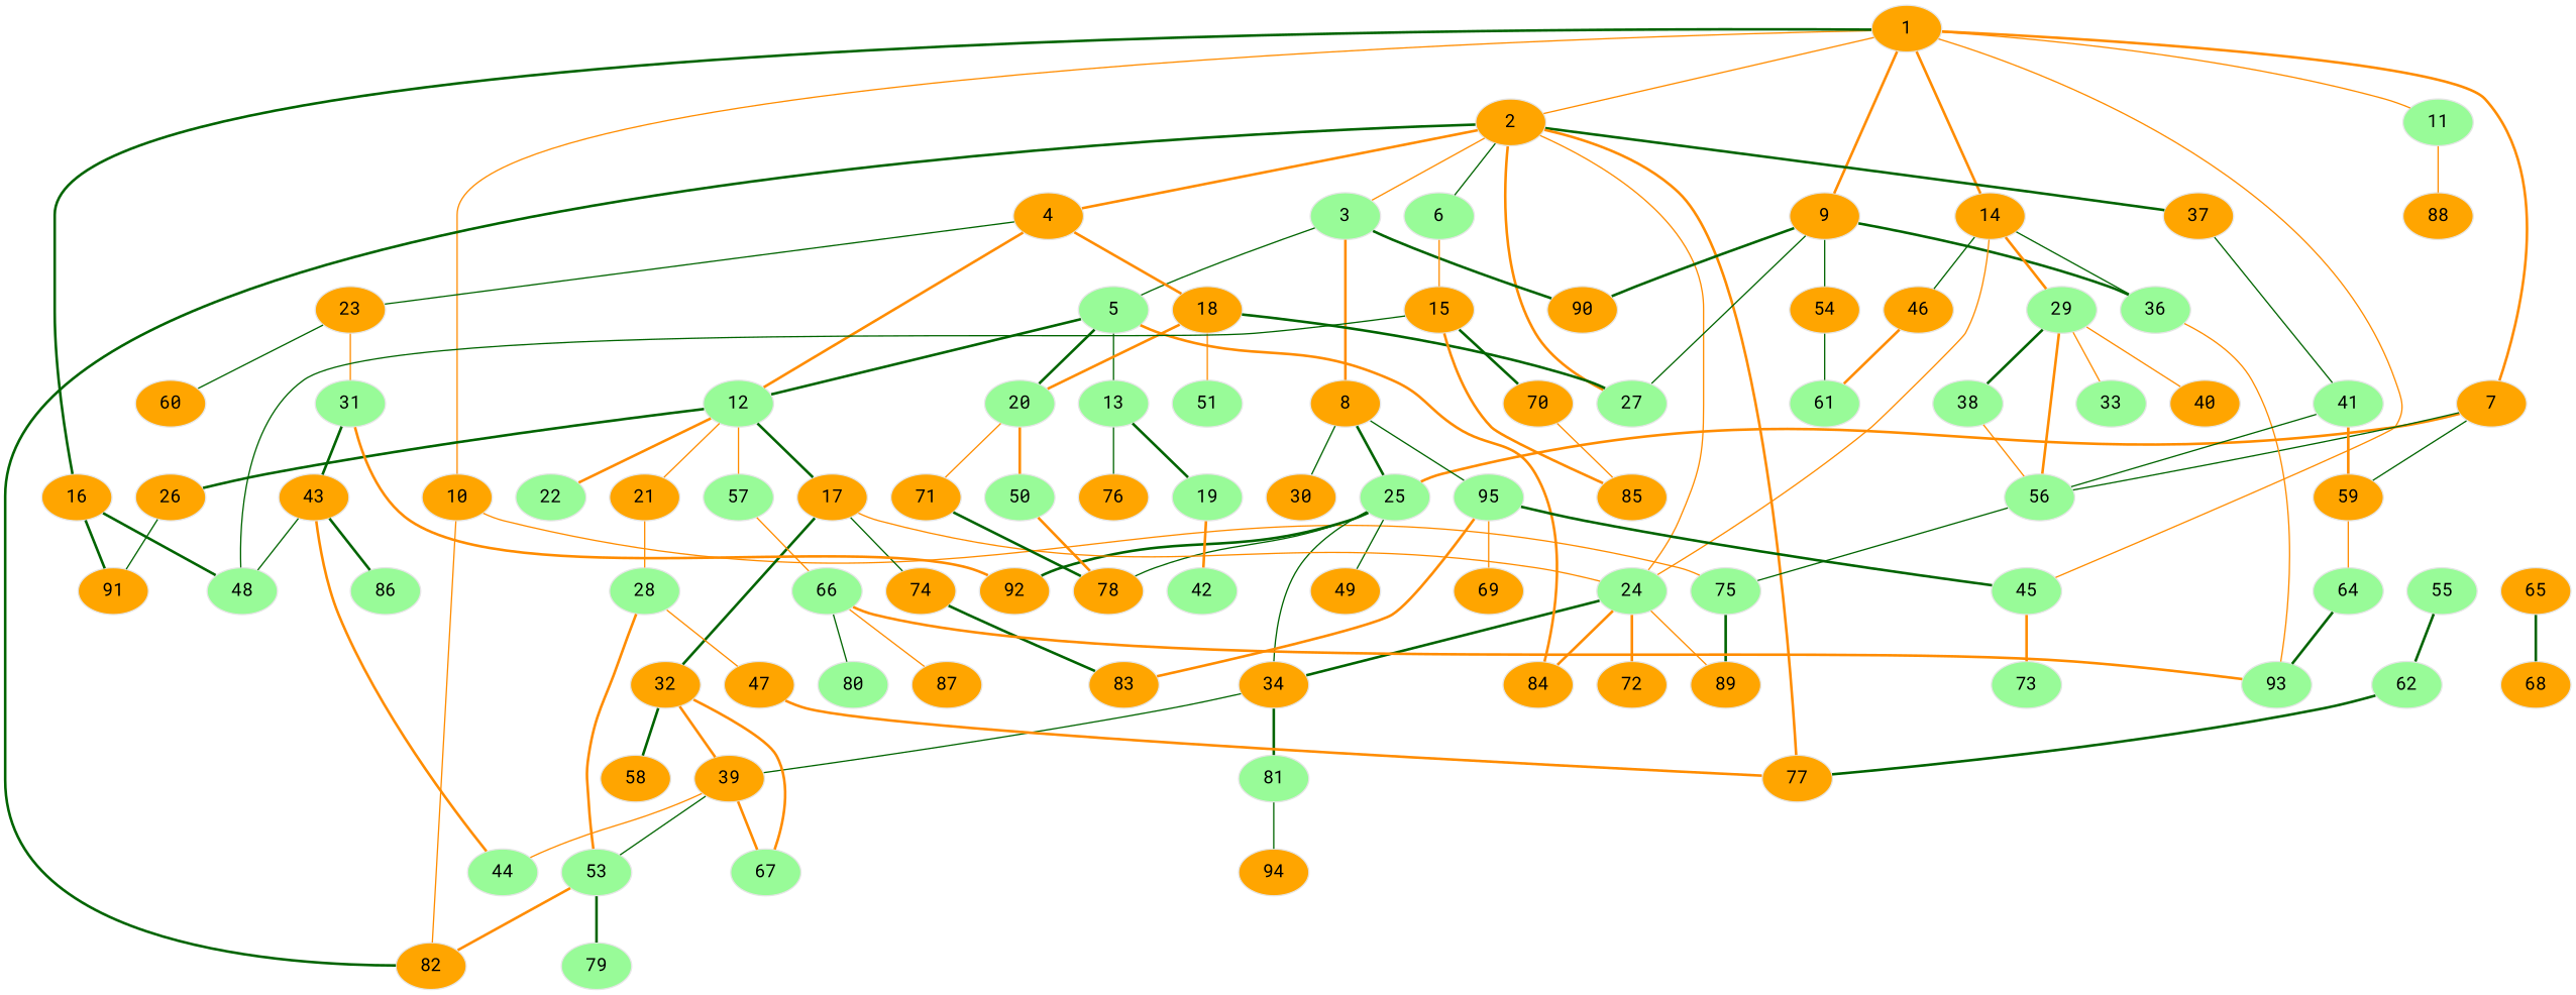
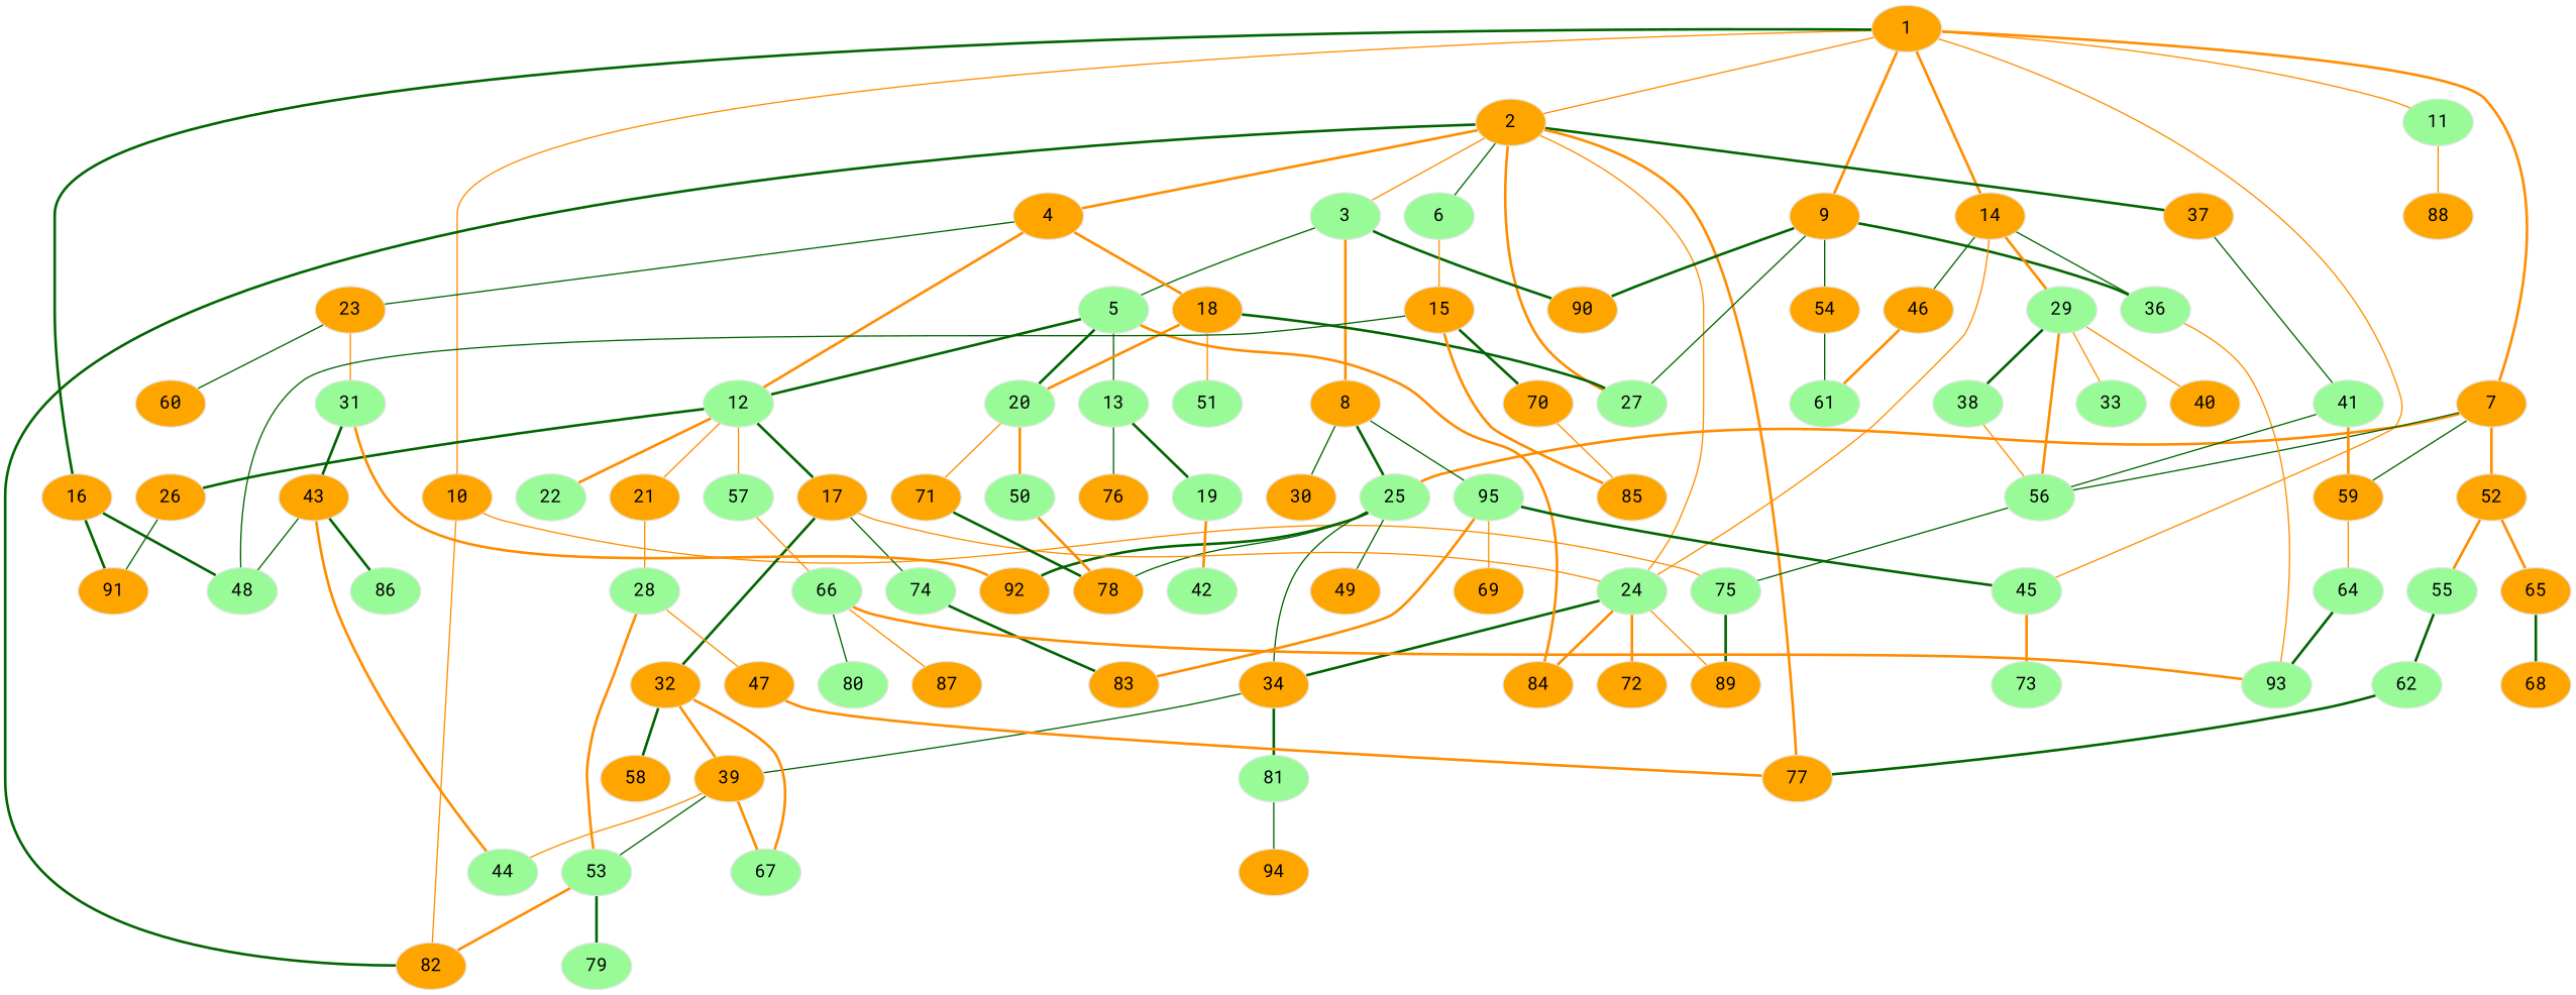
  graph {
    fontname="Roboto Mono"
    node [color=gray90 fillcolor=orange fontname="Roboto Mono" style=filled]
    edge [color=darkorange fontname="Roboto Mono" style=bold]
    1
    2
    7
    9
    10
    11 [fillcolor=palegreen]
    14
    16
    45 [fillcolor=palegreen]
    3 [fillcolor=palegreen]
    4
    6 [fillcolor=palegreen]
    24 [fillcolor=palegreen]
    27 [fillcolor=palegreen]
    37
    77
    82
    25 [fillcolor=palegreen]
+   52
    56 [fillcolor=palegreen]
    59
    90
    36 [fillcolor=palegreen]
    54
    75 [fillcolor=palegreen]
    88
    29 [fillcolor=palegreen]
    46
    48 [fillcolor=palegreen]
    91
    73 [fillcolor=palegreen]
    5 [fillcolor=palegreen]
    8
    12 [fillcolor=palegreen]
    18
    23
    15
    84
    34
    72
    89
    41 [fillcolor=palegreen]
    13 [fillcolor=palegreen]
    20 [fillcolor=palegreen]
    30
    n46 [fillcolor=palegreen label=95]
    17
    21
    22 [fillcolor=palegreen]
    26
    57 [fillcolor=palegreen]
    51 [fillcolor=palegreen]
    31 [fillcolor=palegreen]
    60
    19 [fillcolor=palegreen]
    76
    50 [fillcolor=palegreen]
    71
    70
    85
    49
    78
    92
    55 [fillcolor=palegreen]
    65
    64 [fillcolor=palegreen]
    69
    83
    93 [fillcolor=palegreen]
    61 [fillcolor=palegreen]
    32
-   74
+   74 [fillcolor=palegreen]
    28 [fillcolor=palegreen]
    66 [fillcolor=palegreen]
    42 [fillcolor=palegreen]
    33 [fillcolor=palegreen]
    38 [fillcolor=palegreen]
    40
    39
    58
    67 [fillcolor=palegreen]
    47
    53 [fillcolor=palegreen]
    43
    81 [fillcolor=palegreen]
    79 [fillcolor=palegreen]
    44 [fillcolor=palegreen]
    86 [fillcolor=palegreen]
    94
    62 [fillcolor=palegreen]
    68
    80 [fillcolor=palegreen]
    87
    1 -- 2 [style=solid]
    1 -- 7
    1 -- 9
    1 -- 10 [style=solid]
    1 -- 11 [style=solid]
    1 -- 14
    1 -- 16 [color=darkgreen]
    1 -- 45 [style=solid]
    2 -- 3 [style=solid]
    2 -- 4
    2 -- 6 [color=darkgreen style=solid]
    2 -- 24 [style=solid]
    2 -- 27
    2 -- 37 [color=darkgreen]
    2 -- 77
    2 -- 82 [color=darkgreen]
    7 -- 25
+   7 -- 52
    7 -- 56 [color=darkgreen style=solid]
    7 -- 59 [color=darkgreen style=solid]
    9 -- 27 [color=darkgreen style=solid]
    9 -- 90 [color=darkgreen]
    9 -- 36 [color=darkgreen]
    9 -- 54 [color=darkgreen style=solid]
    10 -- 82 [style=solid]
    10 -- 75 [style=solid]
    11 -- 88 [style=solid]
    14 -- 24 [style=solid]
    14 -- 36 [color=darkgreen style=solid]
    14 -- 29
    14 -- 46 [color=darkgreen style=solid]
    16 -- 48 [color=darkgreen]
    16 -- 91 [color=darkgreen]
    45 -- 73
    3 -- 90 [color=darkgreen]
    3 -- 5 [color=darkgreen style=solid]
    3 -- 8
    4 -- 12
    4 -- 18
    4 -- 23 [color=darkgreen style=solid]
    6 -- 15 [style=solid]
    24 -- 84
    24 -- 34 [color=darkgreen]
    24 -- 72
    24 -- 89 [style=solid]
    37 -- 41 [color=darkgreen style=solid]
    25 -- 34 [color=darkgreen style=solid]
    25 -- 49 [color=darkgreen style=solid]
    25 -- 78 [color=darkgreen style=solid]
    25 -- 92 [color=darkgreen]
+   52 -- 55
+   52 -- 65
    56 -- 75 [color=darkgreen style=solid]
    59 -- 64 [style=solid]
    36 -- 93 [style=solid]
    54 -- 61 [color=darkgreen style=solid]
    75 -- 89 [color=darkgreen]
    29 -- 56
    29 -- 33 [style=solid]
    29 -- 38 [color=darkgreen]
    29 -- 40 [style=solid]
    46 -- 61
    5 -- 12 [color=darkgreen]
    5 -- 84
    5 -- 13 [color=darkgreen style=solid]
    5 -- 20 [color=darkgreen]
    8 -- 25 [color=darkgreen]
    8 -- 30 [color=darkgreen style=solid]
    8 -- n46 [color=darkgreen style=solid]
    12 -- 17 [color=darkgreen]
    12 -- 21 [style=solid]
    12 -- 22
    12 -- 26 [color=darkgreen]
    12 -- 57 [style=solid]
    18 -- 27 [color=darkgreen]
    18 -- 20
    18 -- 51 [style=solid]
    23 -- 31 [style=solid]
    23 -- 60 [color=darkgreen style=solid]
    15 -- 48 [color=darkgreen style=solid]
    15 -- 70 [color=darkgreen]
    15 -- 85
    34 -- 39 [color=darkgreen style=solid]
    34 -- 81 [color=darkgreen]
    41 -- 56 [color=darkgreen style=solid]
    41 -- 59
    13 -- 19 [color=darkgreen]
    13 -- 76 [color=darkgreen style=solid]
    20 -- 50
    20 -- 71 [style=solid]
    n46 -- 45 [color=darkgreen]
    n46 -- 69 [style=solid]
    n46 -- 83
    17 -- 24 [style=solid]
    17 -- 32 [color=darkgreen]
    17 -- 74 [color=darkgreen style=solid]
    21 -- 28 [style=solid]
    26 -- 91 [color=darkgreen style=solid]
    57 -- 66 [style=solid]
    31 -- 92
    31 -- 43 [color=darkgreen]
    19 -- 42
    50 -- 78
    71 -- 78 [color=darkgreen]
    70 -- 85 [style=solid]
    55 -- 62 [color=darkgreen]
    65 -- 68 [color=darkgreen]
    64 -- 93 [color=darkgreen]
    32 -- 39
    32 -- 58 [color=darkgreen]
    32 -- 67
    74 -- 83 [color=darkgreen]
    28 -- 47 [style=solid]
    28 -- 53
    66 -- 93
    66 -- 80 [color=darkgreen style=solid]
    66 -- 87 [style=solid]
    38 -- 56 [style=solid]
    39 -- 67
    39 -- 53 [color=darkgreen style=solid]
    39 -- 44 [style=solid]
    47 -- 77
    53 -- 82
    53 -- 79 [color=darkgreen]
    43 -- 48 [color=darkgreen style=solid]
    43 -- 44
    43 -- 86 [color=darkgreen]
    81 -- 94 [color=darkgreen style=solid]
    62 -- 77 [color=darkgreen]
  }
